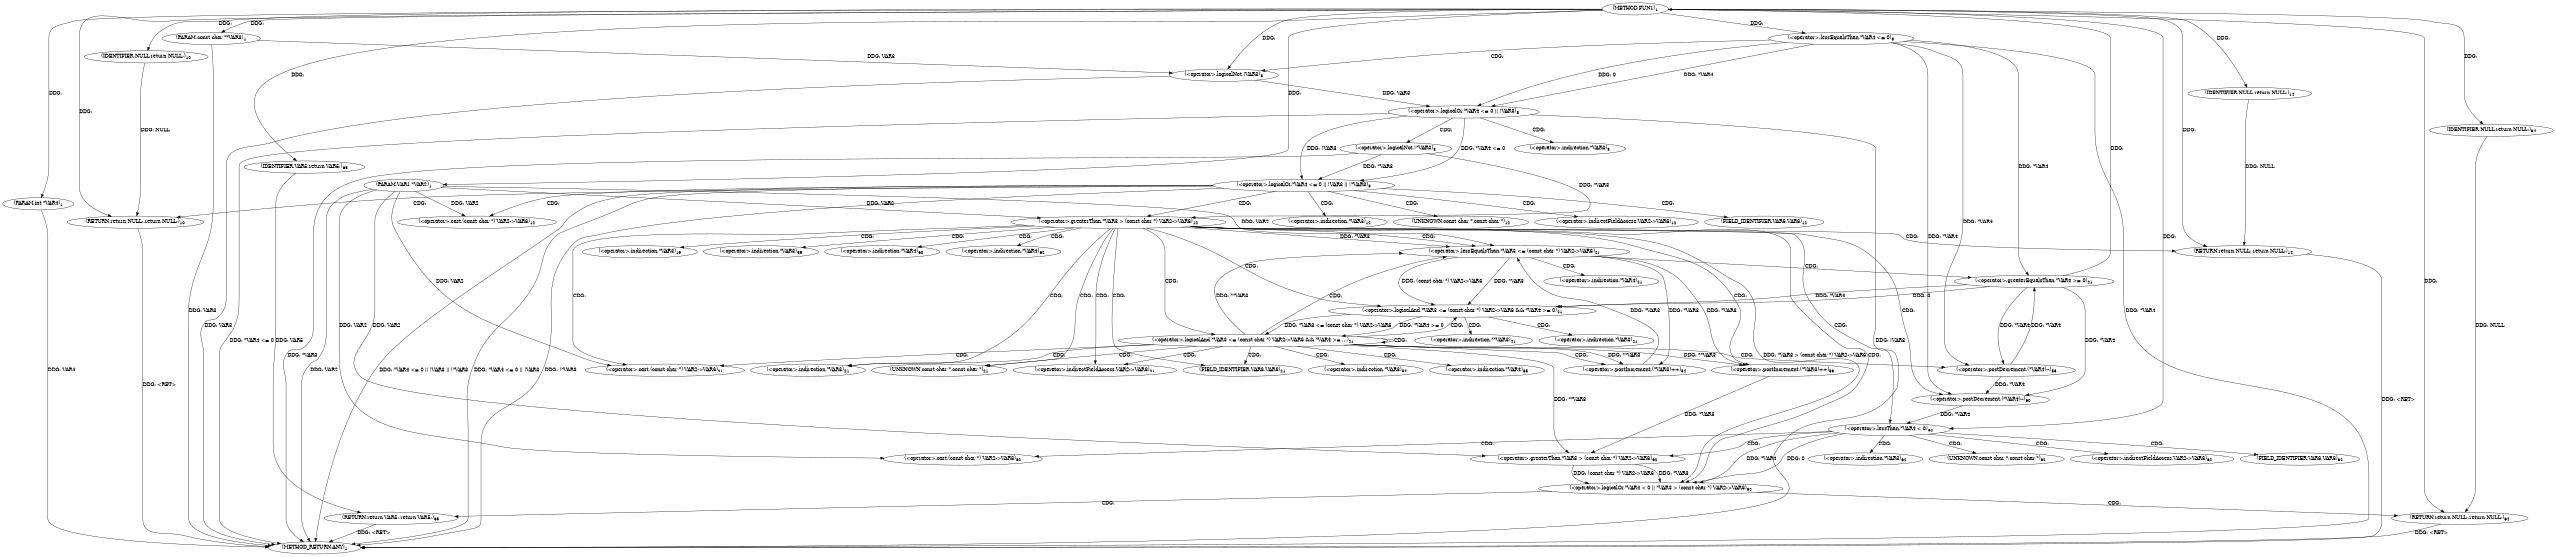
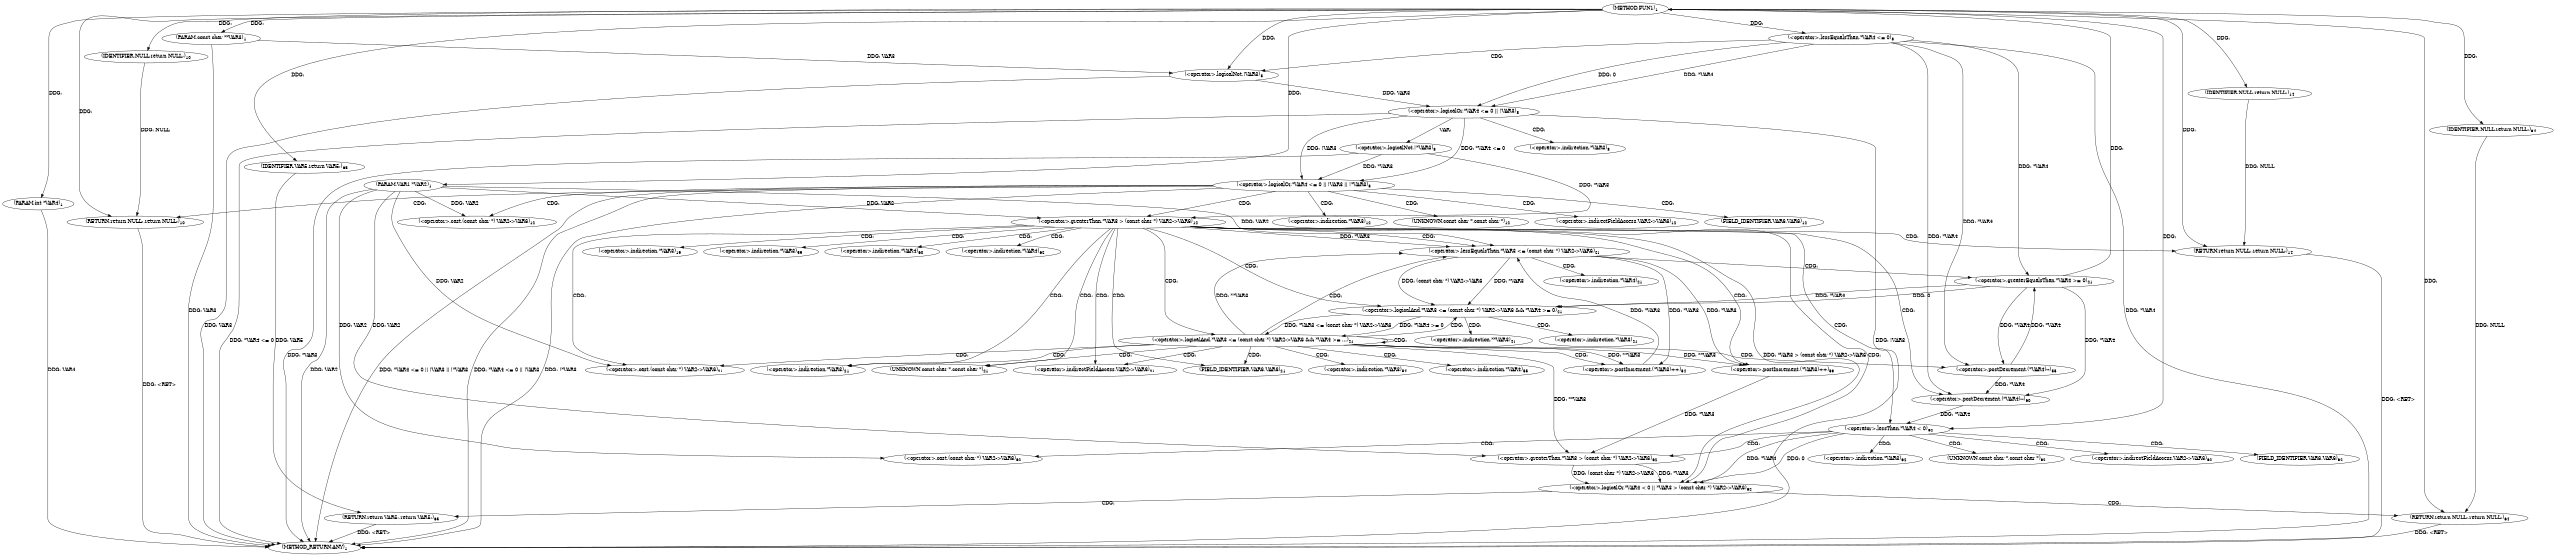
  digraph {
    n1 [label=<(METHOD,FUN1)<SUB>1</SUB>>]
    n2 [label=<(PARAM,VAR1 *VAR2)<SUB>1</SUB>>]
    n3 [label=<(PARAM,const char **VAR3)<SUB>1</SUB>>]
    n4 [label=<(PARAM,int *VAR4)<SUB>1</SUB>>]
    n5 [label=<(IDENTIFIER,VAR5,return VAR5;)<SUB>65</SUB>>]
    n6 [label=<(RETURN,return NULL;,return NULL;)<SUB>10</SUB>>]
    n7 [label=<(RETURN,return NULL;,return NULL;)<SUB>14</SUB>>]
    n8 [label=<(RETURN,return NULL;,return NULL;)<SUB>64</SUB>>]
    n9 [label=<(IDENTIFIER,NULL,return NULL;)<SUB>10</SUB>>]
    n10 [label=<(IDENTIFIER,NULL,return NULL;)<SUB>14</SUB>>]
    n11 [label=<(&lt;operator&gt;.lessThan,*VAR4 &lt; 0)<SUB>62</SUB>>]
    n12 [label=<(IDENTIFIER,NULL,return NULL;)<SUB>64</SUB>>]
    n13 [label=<(&lt;operator&gt;.lessEqualsThan,*VAR4 &lt;= 0)<SUB>8</SUB>>]
    n14 [label=<(&lt;operator&gt;.logicalNot,!VAR3)<SUB>8</SUB>>]
    n15 [label=<(METHOD_RETURN,ANY)<SUB>1</SUB>>]
    n16 [label=<(&lt;operator&gt;.greaterThan,*VAR3 &gt; (const char *) VAR2-&gt;VAR6)<SUB>12</SUB>>]
    n17 [label=<(&lt;operator&gt;.cast,(const char *) VAR2-&gt;VAR6)<SUB>12</SUB>>]
    n18 [label=<(&lt;operator&gt;.greaterThan,*VAR3 &gt; (const char *) VAR2-&gt;VAR6)<SUB>62</SUB>>]
    n19 [label=<(&lt;operator&gt;.lessEqualsThan,*VAR3 &lt;= (const char *) VAR2-&gt;VAR6)<SUB>21</SUB>>]
    n20 [label=<(&lt;operator&gt;.cast,(const char *) VAR2-&gt;VAR6)<SUB>62</SUB>>]
    n21 [label=<(&lt;operator&gt;.cast,(const char *) VAR2-&gt;VAR6)<SUB>21</SUB>>]
    n22 [label=<(RETURN,return VAR5;,return VAR5;)<SUB>65</SUB>>]
    n23 [label=<(&lt;operator&gt;.logicalOr,*VAR4 &lt; 0 || *VAR3 &gt; (const char *) VAR2-&gt;VAR6)<SUB>62</SUB>>]
    n24 [label=<(&lt;operator&gt;.indirection,*VAR3)<SUB>62</SUB>>]
    n25 [label=<(UNKNOWN,const char *,const char *)<SUB>62</SUB>>]
    n26 [label=<(&lt;operator&gt;.indirectFieldAccess,VAR2-&gt;VAR6)<SUB>62</SUB>>]
    n27 [label=<(FIELD_IDENTIFIER,VAR6,VAR6)<SUB>62</SUB>>]
    n28 [label=<(&lt;operator&gt;.greaterEqualsThan,*VAR4 &gt;= 0)<SUB>21</SUB>>]
    n29 [label=<(&lt;operator&gt;.postDecrement,(*VAR4)--)<SUB>60</SUB>>]
    n30 [label=<(&lt;operator&gt;.postDecrement,(*VAR4)--)<SUB>55</SUB>>]
    n31 [label=<(&lt;operator&gt;.logicalOr,*VAR4 &lt;= 0 || !VAR3)<SUB>8</SUB>>]
    n32 [label=<(&lt;operator&gt;.logicalAnd,*VAR3 &lt;= (const char *) VAR2-&gt;VAR6 &amp;&amp; *VAR4 &gt;= 0)<SUB>21</SUB>>]
    n33 [label=<(&lt;operator&gt;.postIncrement,(*VAR3)++)<SUB>59</SUB>>]
    n34 [label=<(&lt;operator&gt;.logicalAnd,*VAR3 &lt;= (const char *) VAR2-&gt;VAR6 &amp;&amp; *VAR4 &gt;= ...)<SUB>21</SUB>>]
    n35 [label=<(&lt;operator&gt;.indirection,*VAR3)<SUB>19</SUB>>]
    n36 [label=<(&lt;operator&gt;.indirection,*VAR3)<SUB>59</SUB>>]
    n37 [label=<(&lt;operator&gt;.indirection,*VAR4)<SUB>60</SUB>>]
    n38 [label=<(&lt;operator&gt;.indirection,*VAR4)<SUB>62</SUB>>]
    n39 [label=<(&lt;operator&gt;.indirection,*VAR3)<SUB>21</SUB>>]
    n40 [label=<(UNKNOWN,const char *,const char *)<SUB>21</SUB>>]
    n41 [label=<(&lt;operator&gt;.indirectFieldAccess,VAR2-&gt;VAR6)<SUB>21</SUB>>]
    n42 [label=<(FIELD_IDENTIFIER,VAR6,VAR6)<SUB>21</SUB>>]
    n43 [label=<(&lt;operator&gt;.postIncrement,(*VAR3)++)<SUB>54</SUB>>]
    n44 [label=<(&lt;operator&gt;.indirection,*VAR4)<SUB>21</SUB>>]
    n45 [label=<(&lt;operator&gt;.logicalOr,*VAR4 &lt;= 0 || !VAR3 || !*VAR3)<SUB>8</SUB>>]
    n46 [label=<(&lt;operator&gt;.indirection,*VAR3)<SUB>12</SUB>>]
    n47 [label=<(UNKNOWN,const char *,const char *)<SUB>12</SUB>>]
    n48 [label=<(&lt;operator&gt;.indirectFieldAccess,VAR2-&gt;VAR6)<SUB>12</SUB>>]
    n49 [label=<(FIELD_IDENTIFIER,VAR6,VAR6)<SUB>12</SUB>>]
    n50 [label=<(&lt;operator&gt;.indirection,*VAR3)<SUB>54</SUB>>]
    n51 [label=<(&lt;operator&gt;.indirection,*VAR4)<SUB>55</SUB>>]
    n52 [label=<(&lt;operator&gt;.indirection,**VAR3)<SUB>21</SUB>>]
    n53 [label=<(&lt;operator&gt;.indirection,*VAR3)<SUB>21</SUB>>]
    n54 [label=<(&lt;operator&gt;.logicalNot,!*VAR3)<SUB>8</SUB>>]
    n55 [label=<(&lt;operator&gt;.indirection,*VAR3)<SUB>8</SUB>>]
    n1 -> n2 [label="DDG: "]
    n1 -> n3 [label="DDG: "]
    n1 -> n4 [label="DDG: "]
    n1 -> n5 [label="DDG: "]
    n1 -> n6 [label="DDG: "]
    n1 -> n7 [label="DDG: "]
    n1 -> n8 [label="DDG: "]
    n1 -> n9 [label="DDG: "]
    n1 -> n10 [label="DDG: "]
    n1 -> n11 [label="DDG: "]
    n1 -> n12 [label="DDG: "]
    n1 -> n13 [label="DDG: "]
    n1 -> n14 [label="DDG: "]
    n2 -> n15 [label="DDG: VAR2"]
    n2 -> n16 [label="DDG: VAR2"]
    n2 -> n17 [label="DDG: VAR2"]
    n2 -> n18 [label="DDG: VAR2"]
    n2 -> n19 [label="DDG: VAR2"]
    n2 -> n20 [label="DDG: VAR2"]
    n2 -> n21 [label="DDG: VAR2"]
    n3 -> n14 [label="DDG: VAR3"]
    n3 -> n15 [label="DDG: VAR3"]
    n4 -> n15 [label="DDG: VAR4"]
    n5 -> n22 [label="DDG: VAR5"]
    n6 -> n15 [label="DDG: &lt;RET&gt;"]
    n7 -> n15 [label="DDG: &lt;RET&gt;"]
    n8 -> n15 [label="DDG: &lt;RET&gt;"]
    n9 -> n6 [label="DDG: NULL"]
    n10 -> n7 [label="DDG: NULL"]
    n11 -> n18 [label="CDG: "]
    n11 -> n20 [label="CDG: "]
    n11 -> n23 [label="DDG: *VAR4"]
    n11 -> n23 [label="DDG: 0"]
    n11 -> n24 [label="CDG: "]
    n11 -> n25 [label="CDG: "]
    n11 -> n26 [label="CDG: "]
    n11 -> n27 [label="CDG: "]
    n12 -> n8 [label="DDG: NULL"]
    n13 -> n14 [label="CDG: "]
    n13 -> n15 [label="DDG: *VAR4"]
    n13 -> n28 [label="DDG: *VAR4"]
    n13 -> n29 [label="DDG: *VAR4"]
    n13 -> n30 [label="DDG: *VAR4"]
    n13 -> n31 [label="DDG: *VAR4"]
    n13 -> n31 [label="DDG: 0"]
    n14 -> n15 [label="DDG: VAR3"]
    n14 -> n31 [label="DDG: VAR3"]
    n16 -> n7 [label="CDG: "]
    n16 -> n11 [label="CDG: "]
    n16 -> n19 [label="DDG: *VAR3"]
    n16 -> n19 [label="CDG: "]
    n16 -> n21 [label="CDG: "]
    n16 -> n23 [label="DDG: *VAR3 &gt; (const char *) VAR2-&gt;VAR6"]
    n16 -> n23 [label="CDG: "]
    n16 -> n29 [label="CDG: "]
    n16 -> n32 [label="CDG: "]
    n16 -> n33 [label="CDG: "]
    n16 -> n34 [label="CDG: "]
    n16 -> n35 [label="CDG: "]
    n16 -> n36 [label="CDG: "]
    n16 -> n37 [label="CDG: "]
    n16 -> n38 [label="CDG: "]
    n16 -> n39 [label="CDG: "]
    n16 -> n40 [label="CDG: "]
    n16 -> n41 [label="CDG: "]
    n16 -> n42 [label="CDG: "]
    n18 -> n23 [label="DDG: *VAR3"]
    n18 -> n23 [label="DDG: (const char *) VAR2-&gt;VAR6"]
    n19 -> n28 [label="CDG: "]
    n19 -> n32 [label="DDG: *VAR3"]
    n19 -> n32 [label="DDG: (const char *) VAR2-&gt;VAR6"]
    n19 -> n33 [label="DDG: *VAR3"]
    n19 -> n43 [label="DDG: *VAR3"]
    n19 -> n44 [label="CDG: "]
    n22 -> n15 [label="DDG: &lt;RET&gt;"]
    n23 -> n8 [label="CDG: "]
    n23 -> n22 [label="CDG: "]
    n28 -> n1 [label="DDG: "]
    n28 -> n29 [label="DDG: *VAR4"]
    n28 -> n30 [label="DDG: *VAR4"]
    n28 -> n32 [label="DDG: *VAR4"]
    n28 -> n32 [label="DDG: 0"]
    n29 -> n11 [label="DDG: *VAR4"]
    n30 -> n28 [label="DDG: *VAR4"]
    n30 -> n29 [label="DDG: *VAR4"]
    n31 -> n15 [label="DDG: *VAR4 &lt;= 0"]
    n31 -> n15 [label="DDG: !VAR3"]
    n31 -> n45 [label="DDG: *VAR4 &lt;= 0"]
    n31 -> n45 [label="DDG: !VAR3"]
-   n31 -> n54 [label="CDG: "]
+   n31 -> n54 [label="VAR: "]
    n31 -> n55 [label="CDG: "]
    n32 -> n34 [label="DDG: *VAR3 &lt;= (const char *) VAR2-&gt;VAR6"]
    n32 -> n34 [label="DDG: *VAR4 &gt;= 0"]
    n32 -> n52 [label="CDG: "]
    n32 -> n53 [label="CDG: "]
    n33 -> n18 [label="DDG: *VAR3"]
    n34 -> n18 [label="DDG: **VAR3"]
    n34 -> n19 [label="DDG: **VAR3"]
    n34 -> n19 [label="CDG: "]
    n34 -> n21 [label="CDG: "]
    n34 -> n30 [label="CDG: "]
    n34 -> n32 [label="CDG: "]
    n34 -> n33 [label="DDG: **VAR3"]
    n34 -> n34 [label="CDG: "]
    n34 -> n39 [label="CDG: "]
    n34 -> n40 [label="CDG: "]
    n34 -> n41 [label="CDG: "]
    n34 -> n42 [label="CDG: "]
    n34 -> n43 [label="DDG: **VAR3"]
    n34 -> n43 [label="CDG: "]
    n34 -> n50 [label="CDG: "]
    n34 -> n51 [label="CDG: "]
    n43 -> n19 [label="DDG: *VAR3"]
    n45 -> n6 [label="CDG: "]
    n45 -> n15 [label="DDG: *VAR4 &lt;= 0 || !VAR3"]
    n45 -> n15 [label="DDG: !*VAR3"]
    n45 -> n15 [label="DDG: *VAR4 &lt;= 0 || !VAR3 || !*VAR3"]
    n45 -> n16 [label="CDG: "]
    n45 -> n17 [label="CDG: "]
    n45 -> n46 [label="CDG: "]
    n45 -> n47 [label="CDG: "]
    n45 -> n48 [label="CDG: "]
    n45 -> n49 [label="CDG: "]
    n54 -> n15 [label="DDG: *VAR3"]
    n54 -> n16 [label="DDG: *VAR3"]
    n54 -> n45 [label="DDG: *VAR3"]
  }
